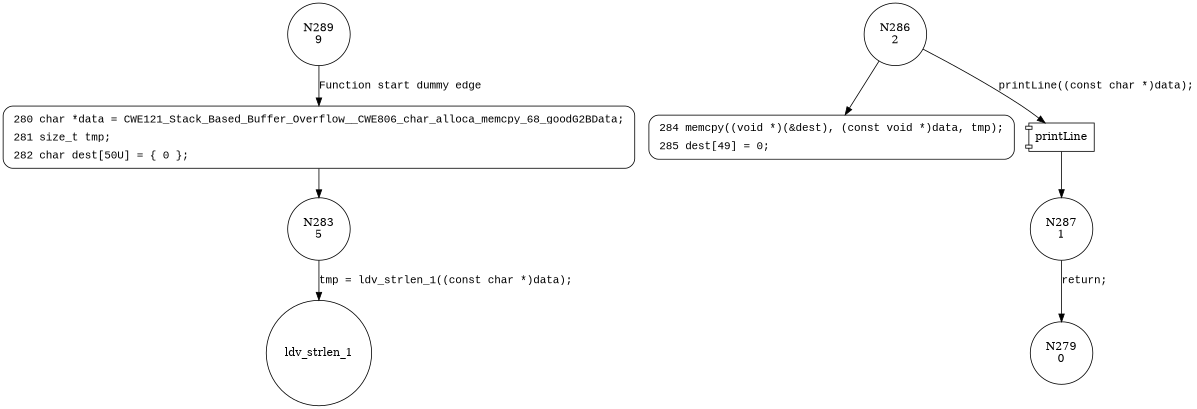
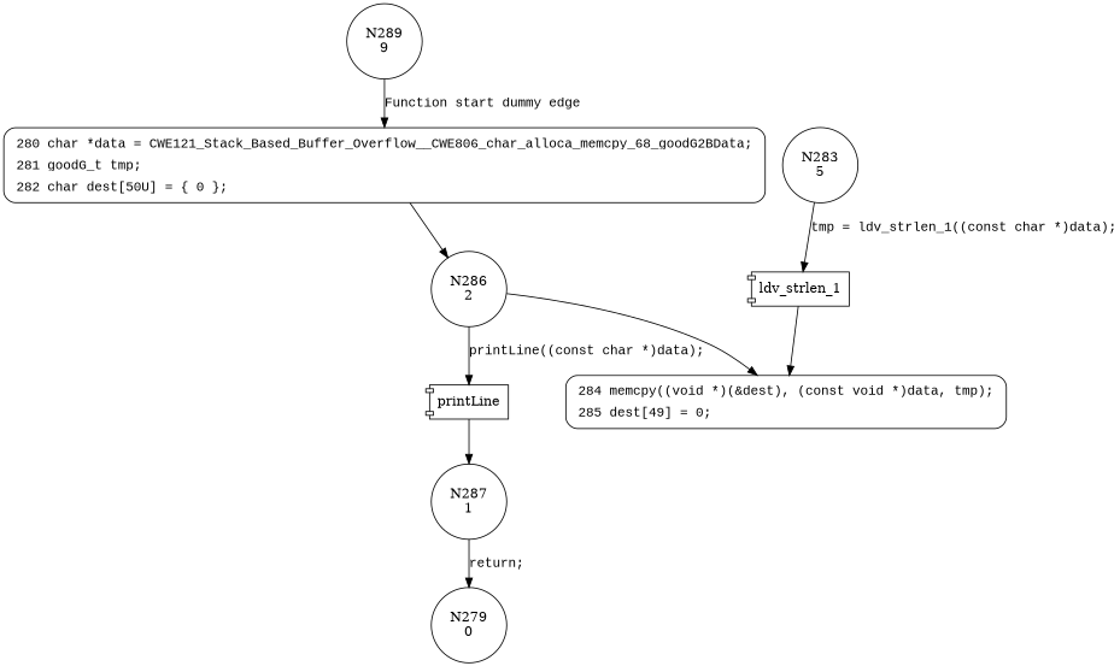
  digraph {
    node [shape=circle]
    edge [fontname="Courier New"]
    n1 [label="N289\n9"]
-   n2 [fillcolor=white fontname="Courier New" label=<<table border="0" cellborder="0" cellpadding="3" bgcolor="white"><tr><td align="right">280</td><td align="left">char *data = CWE121_Stack_Based_Buffer_Overflow__CWE806_char_alloca_memcpy_68_goodG2BData;</td></tr><tr><td align="right">281</td><td align="left">size_t tmp;</td></tr><tr><td align="right">282</td><td align="left">char dest[50U] = &#123; 0 &#125;;</td></tr></table>> penwidth=1 shape=Mrecord style="filled,bold"]
+   n2 [fillcolor=white fontname="Courier New" label=<<table border="0" cellborder="0" cellpadding="3" bgcolor="white"><tr><td align="right">280</td><td align="left">char *data = CWE121_Stack_Based_Buffer_Overflow__CWE806_char_alloca_memcpy_68_goodG2BData;</td></tr><tr><td align="right">281</td><td align="left">goodG_t tmp;</td></tr><tr><td align="right">282</td><td align="left">char dest[50U] = &#123; 0 &#125;;</td></tr></table>> penwidth=1 shape=Mrecord style="filled,bold"]
    n3 [label="N283\n5"]
-   n4 [label=ldv_strlen_1]
+   n4 [label=ldv_strlen_1 shape=component]
    n5 [fillcolor=white fontname="Courier New" label=<<table border="0" cellborder="0" cellpadding="3" bgcolor="white"><tr><td align="right">284</td><td align="left">memcpy((void *)(&amp;dest), (const void *)data, tmp);</td></tr><tr><td align="right">285</td><td align="left">dest[49] = 0;</td></tr></table>> penwidth=1 shape=Mrecord style="filled,bold"]
    n6 [label="N286\n2"]
    n7 [label=printLine shape=component]
    n8 [label="N287\n1"]
    n9 [label="N279\n0"]
    n1 -> n2 [label="Function start dummy edge"]
-   n2 -> n3 [fontname=""]
+   n2 -> n6 [fontname=""]
    n3 -> n4 [label="tmp = ldv_strlen_1((const char *)data);"]
+   n4 -> n5
    n6 -> n5 [fontname=""]
    n6 -> n7 [label="printLine((const char *)data);"]
    n7 -> n8
    n8 -> n9 [label="return;"]
  }
